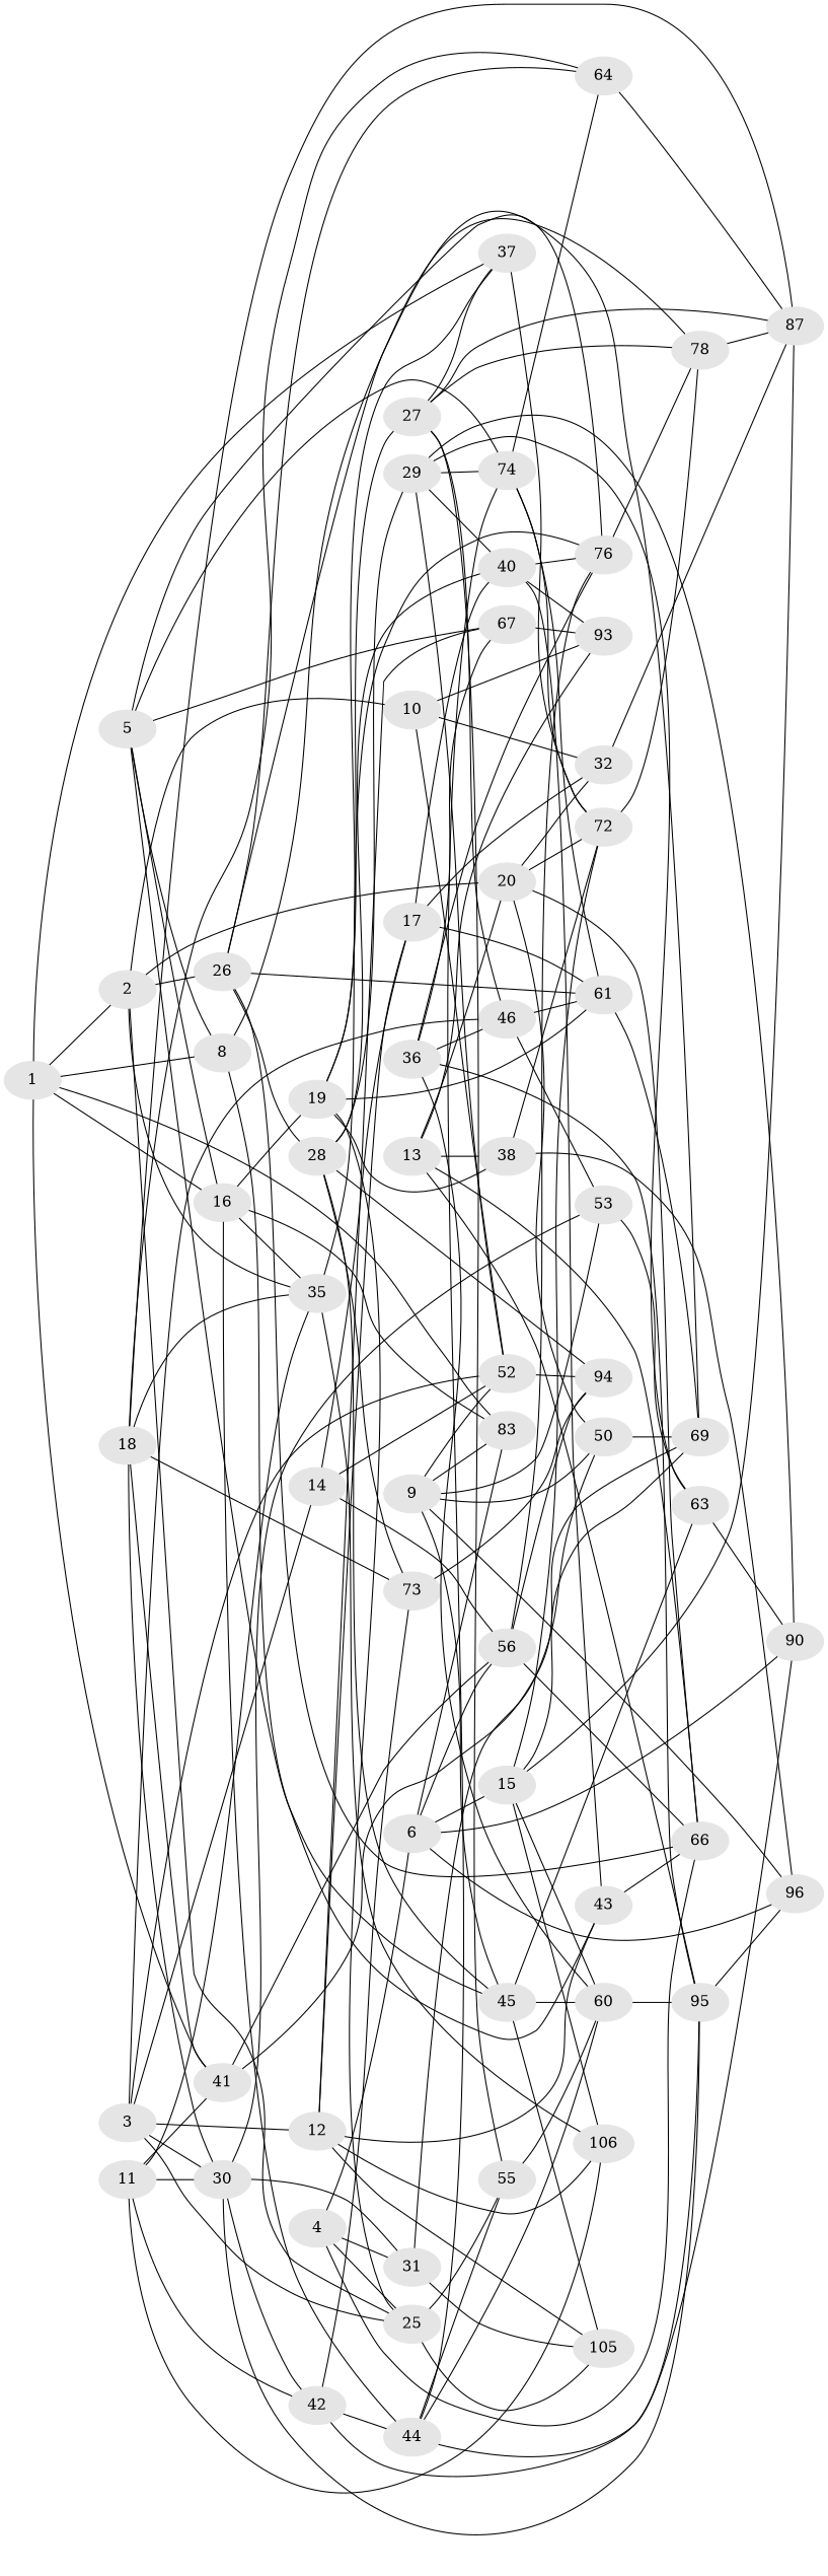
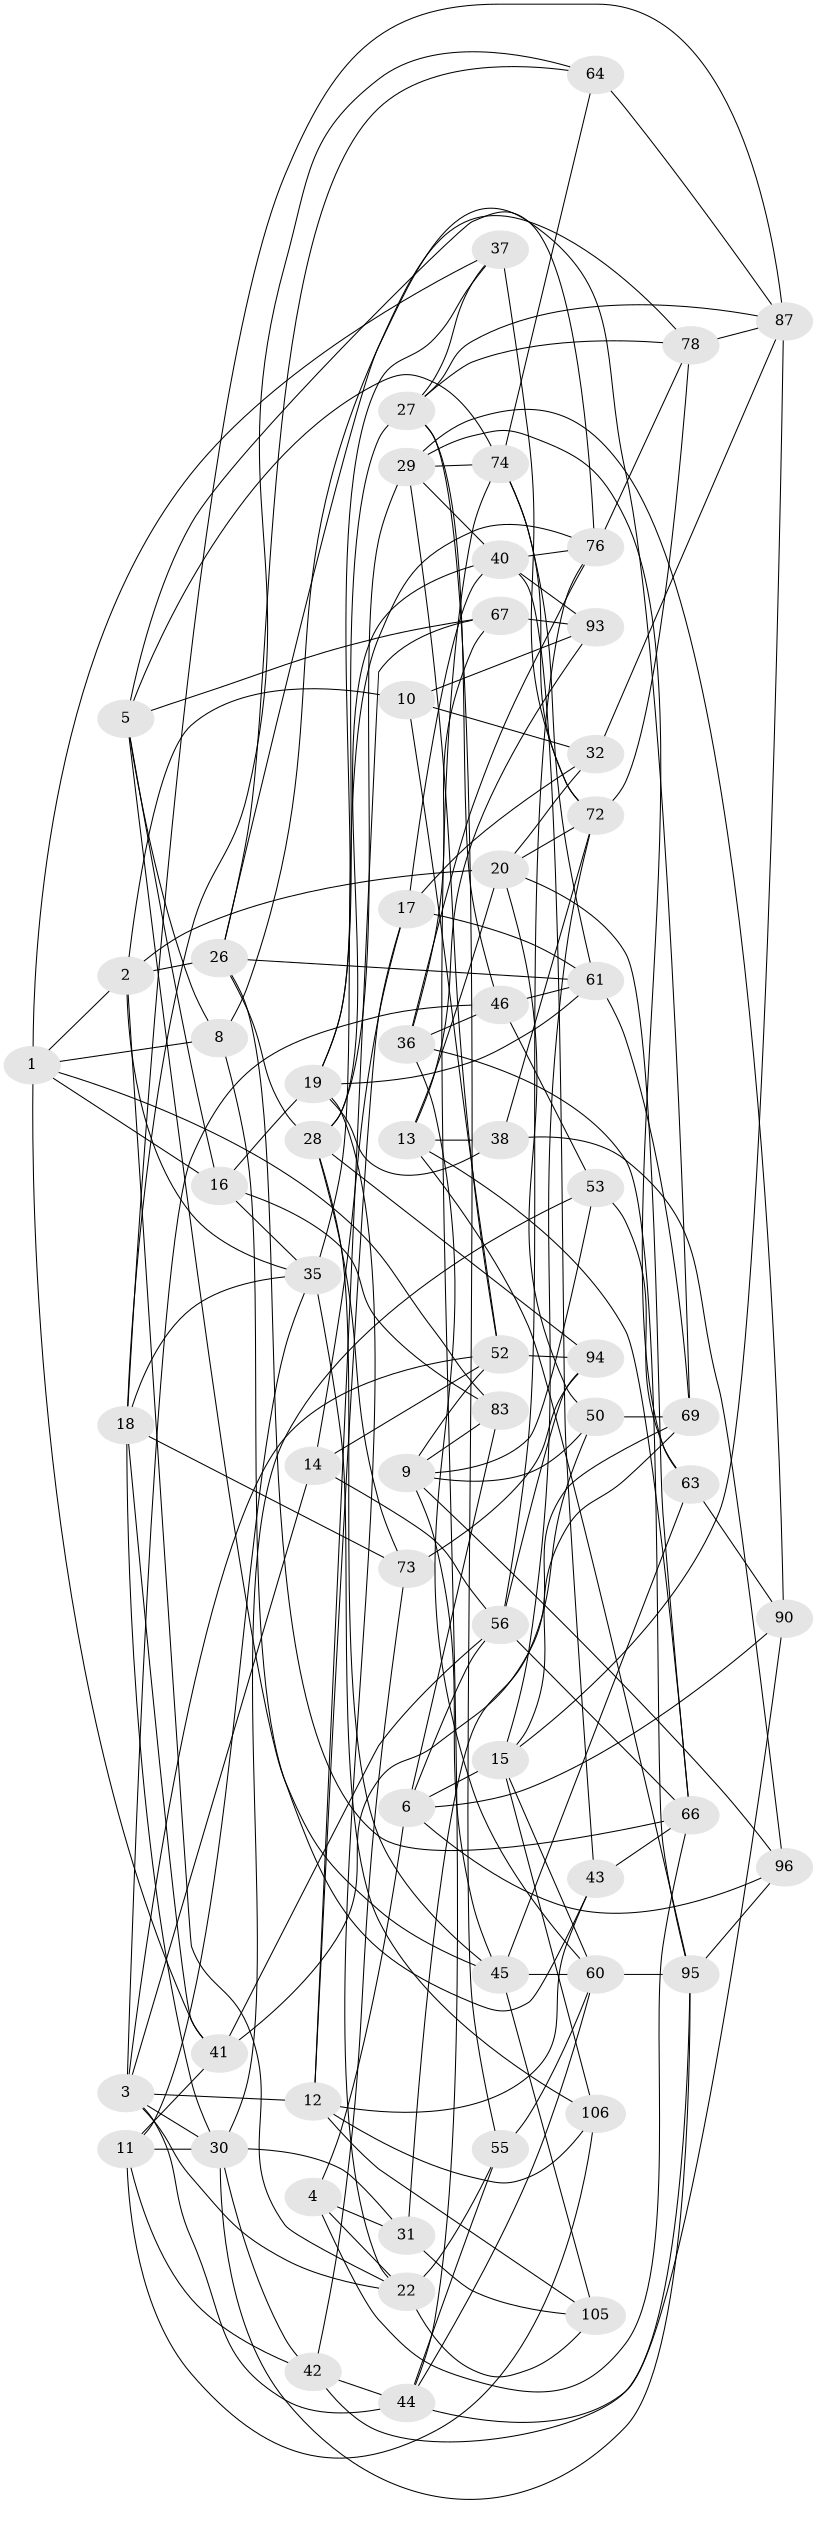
  graph {
    rankdir=LR
    node [color=gray90 style=filled]
    1 [super="+7"]
    2 [super="+21"]
    8
    16 [super="+91"]
    37
    41 [super="+57"]
    83
    10
    20 [super="+23"]
-   22 [super="+84" label=25]
+   22 [super="+84"]
    26 [super="+33"]
    35 [super="+104"]
    43
    78 [super="+98"]
    19 [super="+51"]
    44 [super="+49"]
    72 [super="+107"]
    56 [super="+79"]
    69 [super="+71"]
    52 [super="+82"]
    32
    93
    66 [super="+68"]
    50
    105
    55
    61 [super="+62"]
    64
    28 [super="+88"]
    76 [super="+103"]
    106
    3 [super="+100"]
    12 [super="+34"]
    14
    30 [super="+47"]
    46 [super="+85"]
    67
    17 [super="+25"]
    31
    53
    42 [super="+86"]
    95 [super="+97"]
    94 [super="+99"]
    6 [super="+89"]
    15 [super="+74"]
    90
    96
    4
    5 [super="+39"]
    45 [super="+77"]
    n51 [label=74 super="+65"]
    60 [super="+70"]
    63
    87 [super="+102"]
    9 [super="+75"]
    11 [super="+48"]
    73
    40 [super="+81"]
    13 [super="+101"]
    38
    27 [super="+59"]
    18 [super="+92"]
    29 [super="+58"]
    36 [super="+80"]
    1 -- 2
    1 -- 8
    1 -- 16
    1 -- 37
    1 -- 41
    1 -- 83
    2 -- 10
    2 -- 20
    2 -- 22
    2 -- 26
    2 -- 35
    8 -- 43
    8 -- 78
    16 -- 83
    16 -- 35
    16 -- 19
-   16 -- 44
+   3 -- 44
    37 -- 72
    41 -- 56
    41 -- 69
    10 -- 52
    10 -- 32
    10 -- 93
    20 -- 72
    20 -- 32
    20 -- 66
    20 -- 50
    22 -- 105
    22 -- 55
    26 -- 69
    26 -- 66
    26 -- 61
    26 -- 64
    26 -- 28
    35 -- 76
    35 -- 106
    43 -- 66
    78 -- 87
    19 -- 37
    19 -- 22
    19 -- 61
    19 -- 38
    19 -- 27
    44 -- 55
    44 -- 90
    44 -- n51
    44 -- 60
    72 -- 78
    56 -- 66
    56 -- 76
    56 -- 94
    52 -- 94
    32 -- 87
    50 -- 69
    55 -- 60
    61 -- 69
    64 -- 87
    28 -- 94
    28 -- 45
    28 -- 73
    28 -- 40
    28 -- 29
    76 -- 78
    3 -- 22
    3 -- 52
    3 -- 12
    3 -- 14
    3 -- 30
    3 -- 46
    12 -- 43
    12 -- 105
    12 -- 106
    12 -- 67
    12 -- 17
    14 -- 56
    14 -- 52
    14 -- 17
    30 -- 31
    30 -- 53
    30 -- 42
    30 -- 95
    46 -- 61
    46 -- 53
    67 -- 93
    17 -- 32
    17 -- 61
    17 -- 40
    31 -- 50
    31 -- 105
    53 -- 63
    42 -- 44
    42 -- 95
    42 -- 73
    95 -- 96
    6 -- 83
    6 -- 56
    6 -- 15
    6 -- 90
    6 -- 96
    15 -- 72
    15 -- 69
    15 -- 106
    15 -- 60
    15 -- 87
    4 -- 22
    4 -- 66
    4 -- 31
    4 -- 6
    5 -- 8
    5 -- 16
    5 -- 76
    5 -- 67
    5 -- 45
    5 -- n51
    45 -- 105
    45 -- 60
    45 -- 63
    n51 -- 72
    n51 -- 61
    n51 -- 64
    60 -- 95
    63 -- 90
    9 -- 83
    9 -- 52
    9 -- 50
    9 -- 53
    9 -- 96
    9 -- 45
    11 -- 41 [weight=2]
    11 -- 35
    11 -- 106
    11 -- 30
    11 -- 42
    73 -- 94
    40 -- 43
    40 -- 93
    40 -- 76
    13 -- 20
    13 -- 93
    13 -- 66
    13 -- 95
    13 -- 38
    38 -- 72
    38 -- 96
    27 -- 37
    27 -- 78
    27 -- 55
    27 -- 46
    27 -- 87
    18 -- 41
    18 -- 35
    18 -- 64
    18 -- 30
    18 -- 87
    18 -- 73
    29 -- 52
    29 -- 90
    29 -- n51
    29 -- 63
    29 -- 40
    36 -- 76
    36 -- 46 [weight=2]
    36 -- 67
    36 -- 95
    36 -- 60
  }
